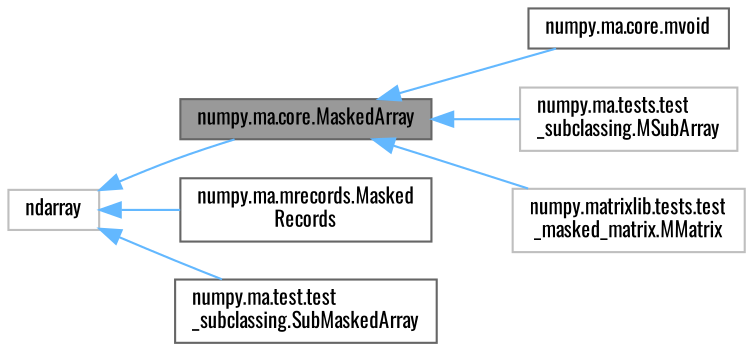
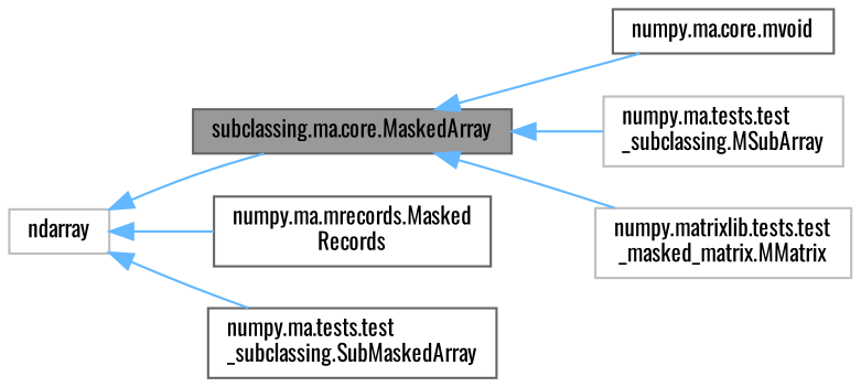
  digraph {
    fontname=Oswald
    rankdir=LR
    node [color=gray40 fillcolor=white fontname=Oswald fontsize=10 shape=box style=filled]
    edge [color=steelblue1 dir=back fontname=Oswald fontsize=10 labelfontname=Helvetica labelfontsize=10 style=solid]
-   n1 [fillcolor=grey60 fontcolor=black height=0.2 label="numpy.ma.core.MaskedArray" width=0.4]
+   n1 [fillcolor=grey60 fontcolor=black height=0.2 label="subclassing.ma.core.MaskedArray" width=0.4]
    n2 [height=0.2 label="numpy.ma.core.mvoid" width=0.4]
    n3 [color=grey75 height=0.2 label="numpy.ma.tests.test\l_subclassing.MSubArray" width=0.4]
    n4 [color=grey75 height=0.2 label="numpy.matrixlib.tests.test\l_masked_matrix.MMatrix" width=0.4]
    n5 [height=0.2 label="numpy.ma.mrecords.Masked\lRecords" width=0.4]
-   n6 [height=0.2 label="numpy.ma.test.test\l_subclassing.SubMaskedArray" width=0.4]
+   n6 [height=0.2 label="numpy.ma.tests.test\l_subclassing.SubMaskedArray" width=0.4]
    n7 [color=grey75 height=0.2 label=ndarray width=0.4]
    n1 -> n2
    n1 -> n3
    n1 -> n4
    n7 -> n1
    n7 -> n5
    n7 -> n6
  }
